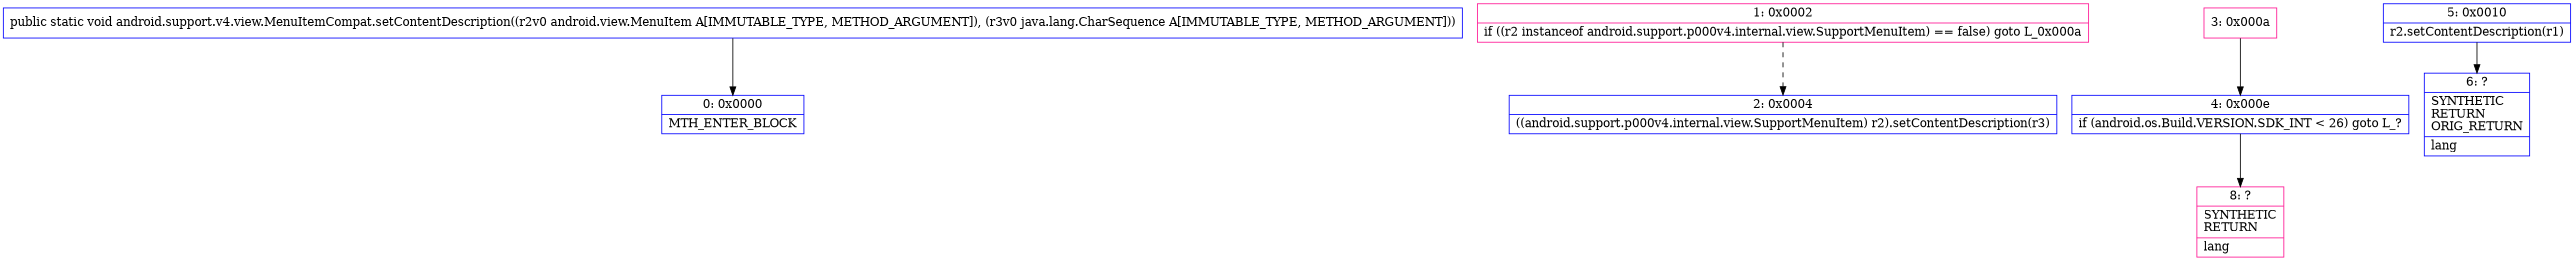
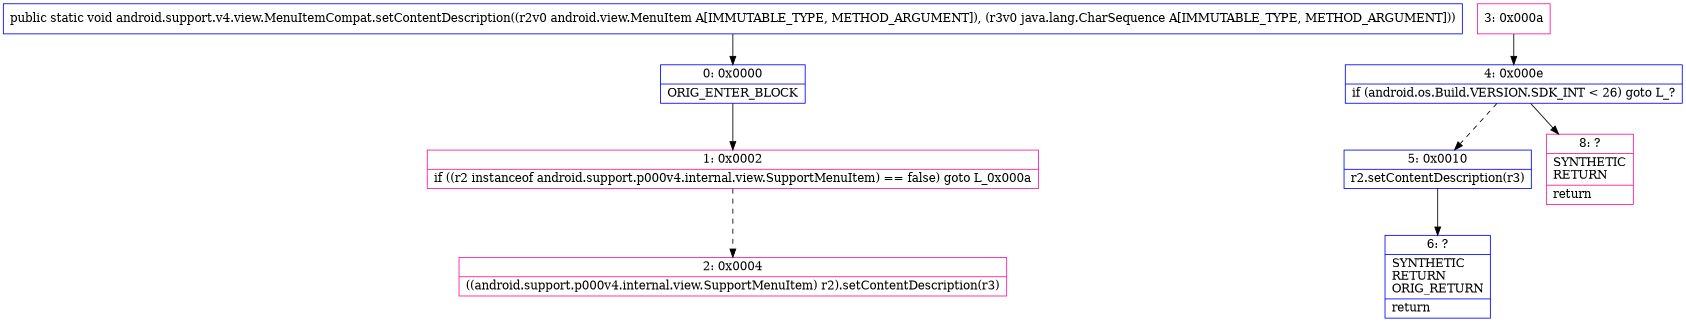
  digraph {
    node [color=blue shape=record]
-   n1 [label="{0\:\ 0x0000|MTH_ENTER_BLOCK\l}"]
+   n1 [label="{0\:\ 0x0000|ORIG_ENTER_BLOCK\l}"]
    n2 [color=deeppink label="{1\:\ 0x0002|if ((r2 instanceof android.support.p000v4.internal.view.SupportMenuItem) == false) goto L_0x000a\l}"]
-   n3 [label="{2\:\ 0x0004|((android.support.p000v4.internal.view.SupportMenuItem) r2).setContentDescription(r3)\l}"]
+   n3 [color=deeppink label="{2\:\ 0x0004|((android.support.p000v4.internal.view.SupportMenuItem) r2).setContentDescription(r3)\l}"]
    n4 [color=deeppink label="{3\:\ 0x000a}"]
    n5 [label="{4\:\ 0x000e|if (android.os.Build.VERSION.SDK_INT \< 26) goto L_?\l}"]
-   n6 [label="{5\:\ 0x0010|r2.setContentDescription(r1)\l}"]
-   n7 [color=deeppink label="{8\:\ ?|SYNTHETIC\lRETURN\l|lang\l}"]
-   n8 [label="{6\:\ ?|SYNTHETIC\lRETURN\lORIG_RETURN\l|lang\l}"]
+   n6 [label="{5\:\ 0x0010|r2.setContentDescription(r3)\l}"]
+   n7 [color=deeppink label="{8\:\ ?|SYNTHETIC\lRETURN\l|return\l}"]
+   n8 [label="{6\:\ ?|SYNTHETIC\lRETURN\lORIG_RETURN\l|return\l}"]
    n9 [label="{public static void android.support.v4.view.MenuItemCompat.setContentDescription((r2v0 android.view.MenuItem A[IMMUTABLE_TYPE, METHOD_ARGUMENT]), (r3v0 java.lang.CharSequence A[IMMUTABLE_TYPE, METHOD_ARGUMENT])) }"]
+   n1 -> n2
    n2 -> n3 [style=dashed]
    n4 -> n5
+   n5 -> n6 [style=dashed]
    n5 -> n7
    n6 -> n8
    n9 -> n1
  }
